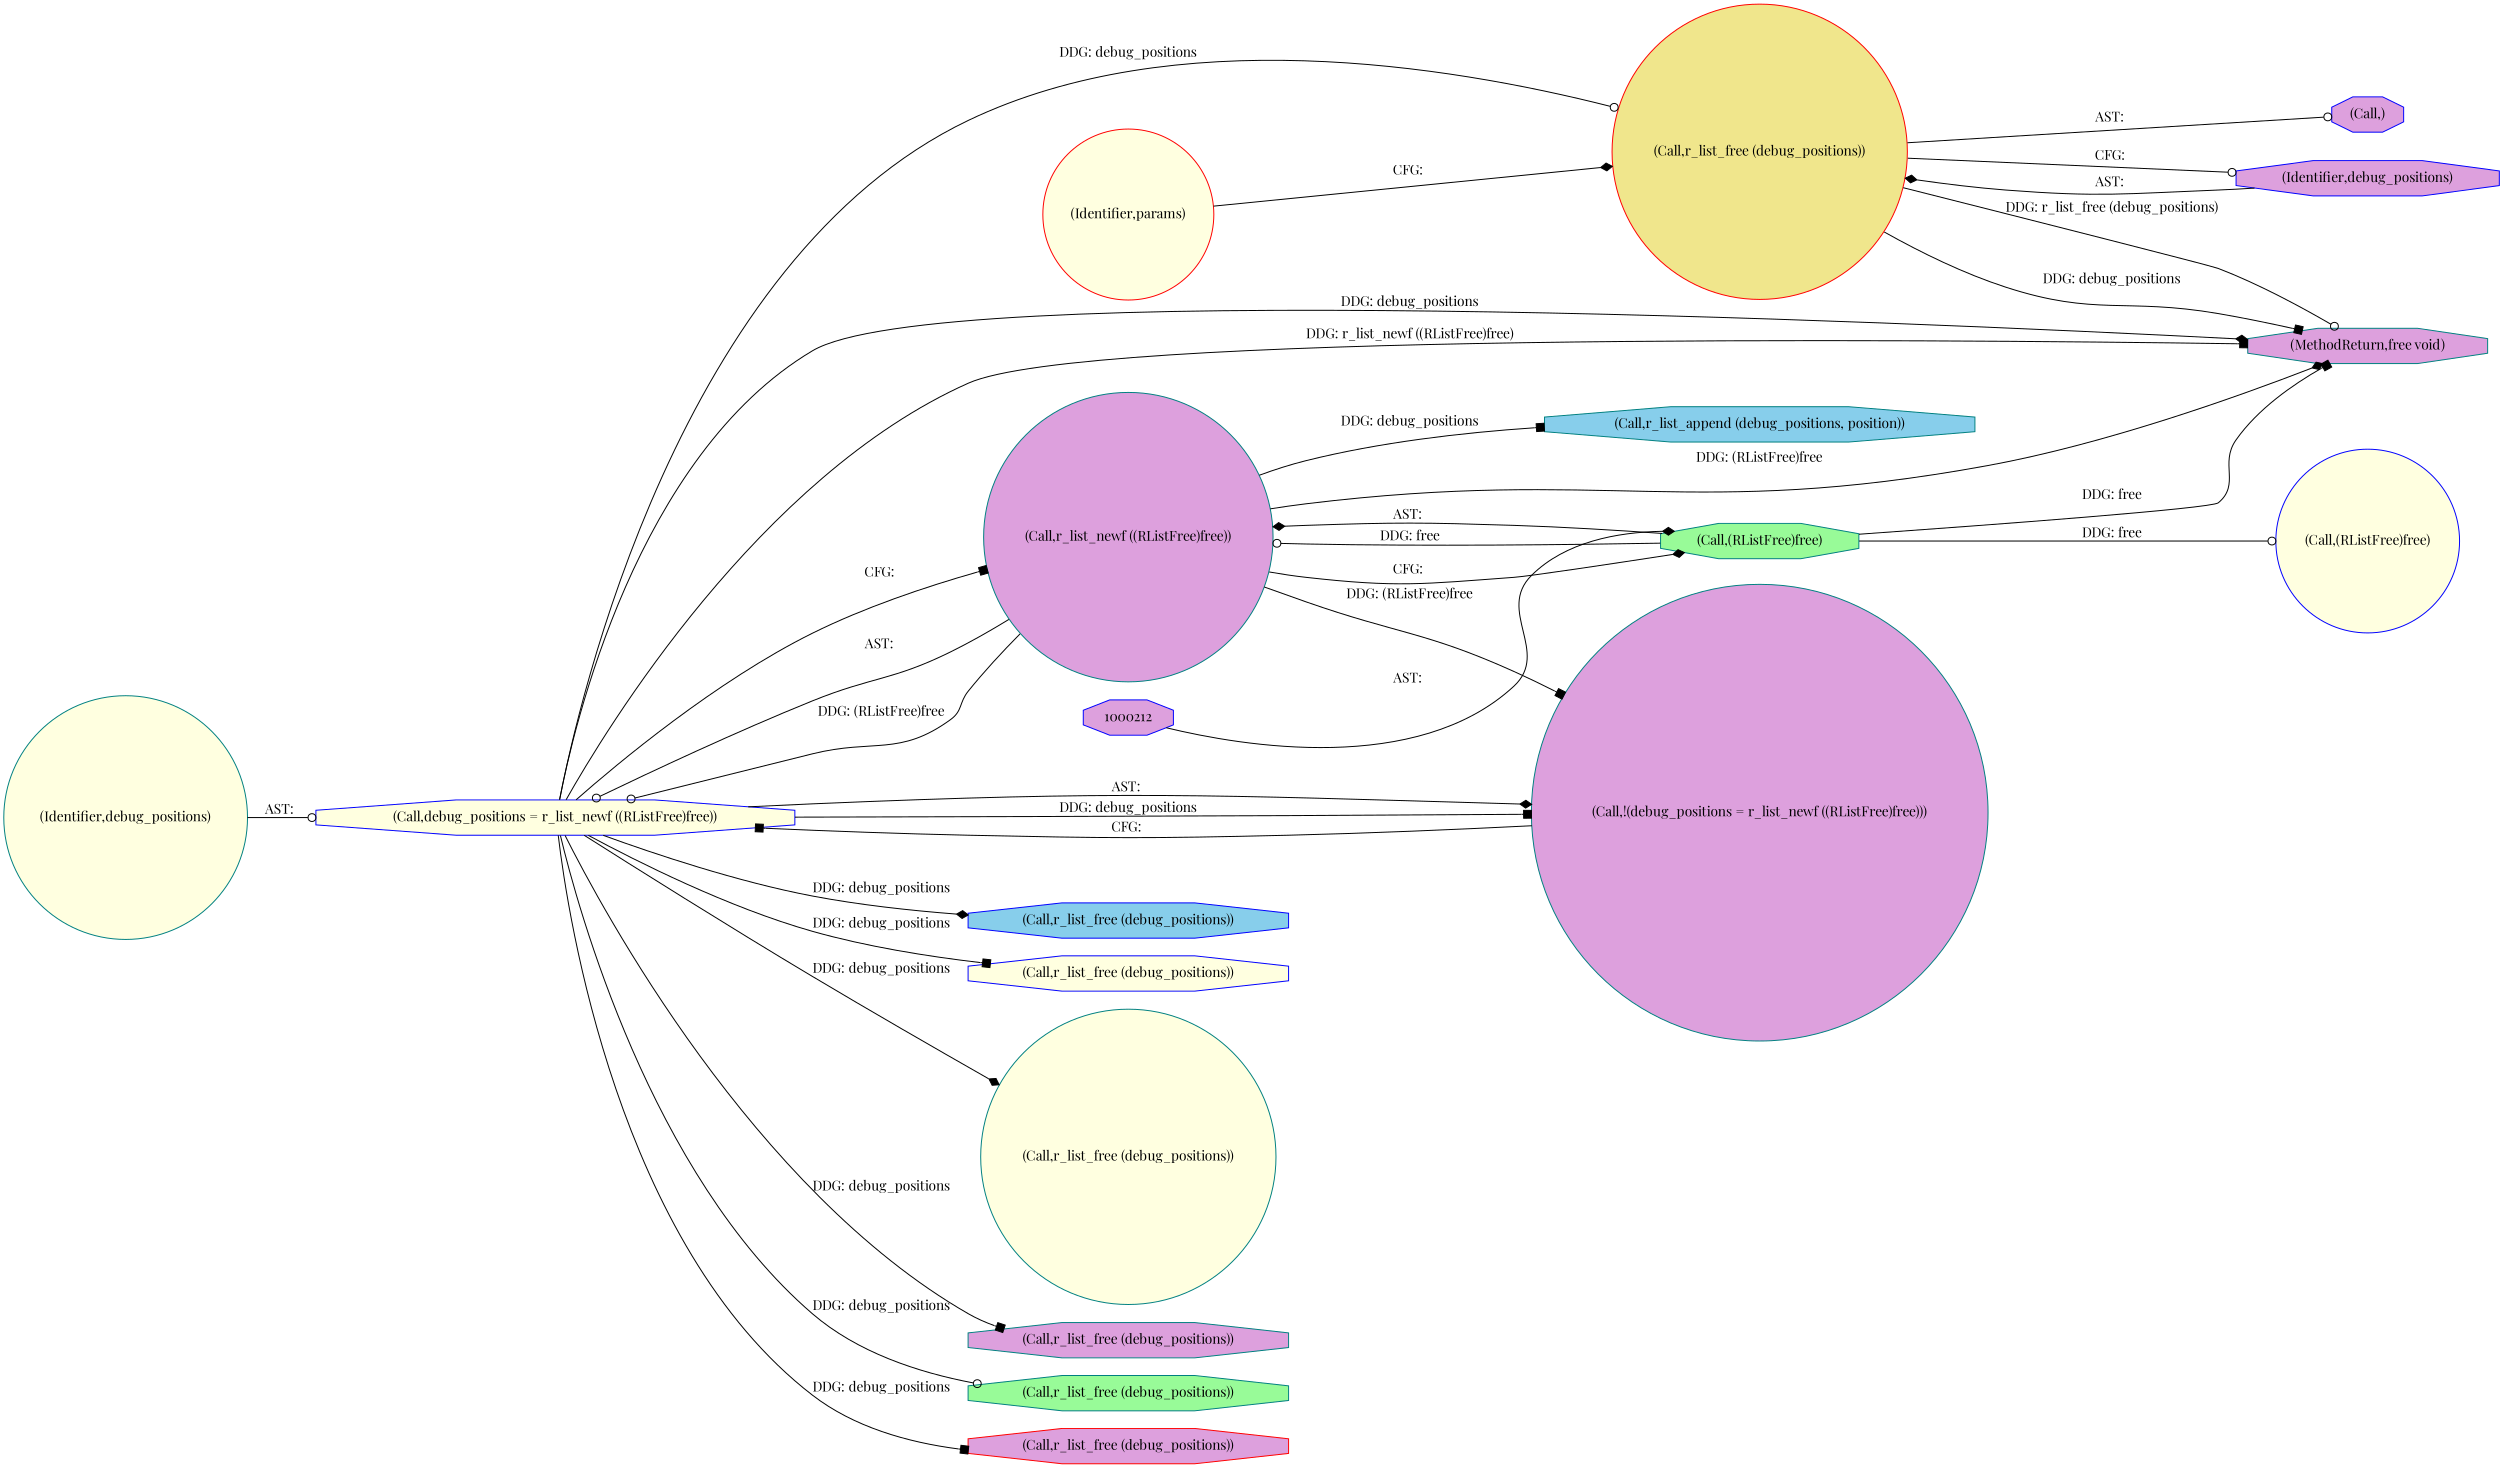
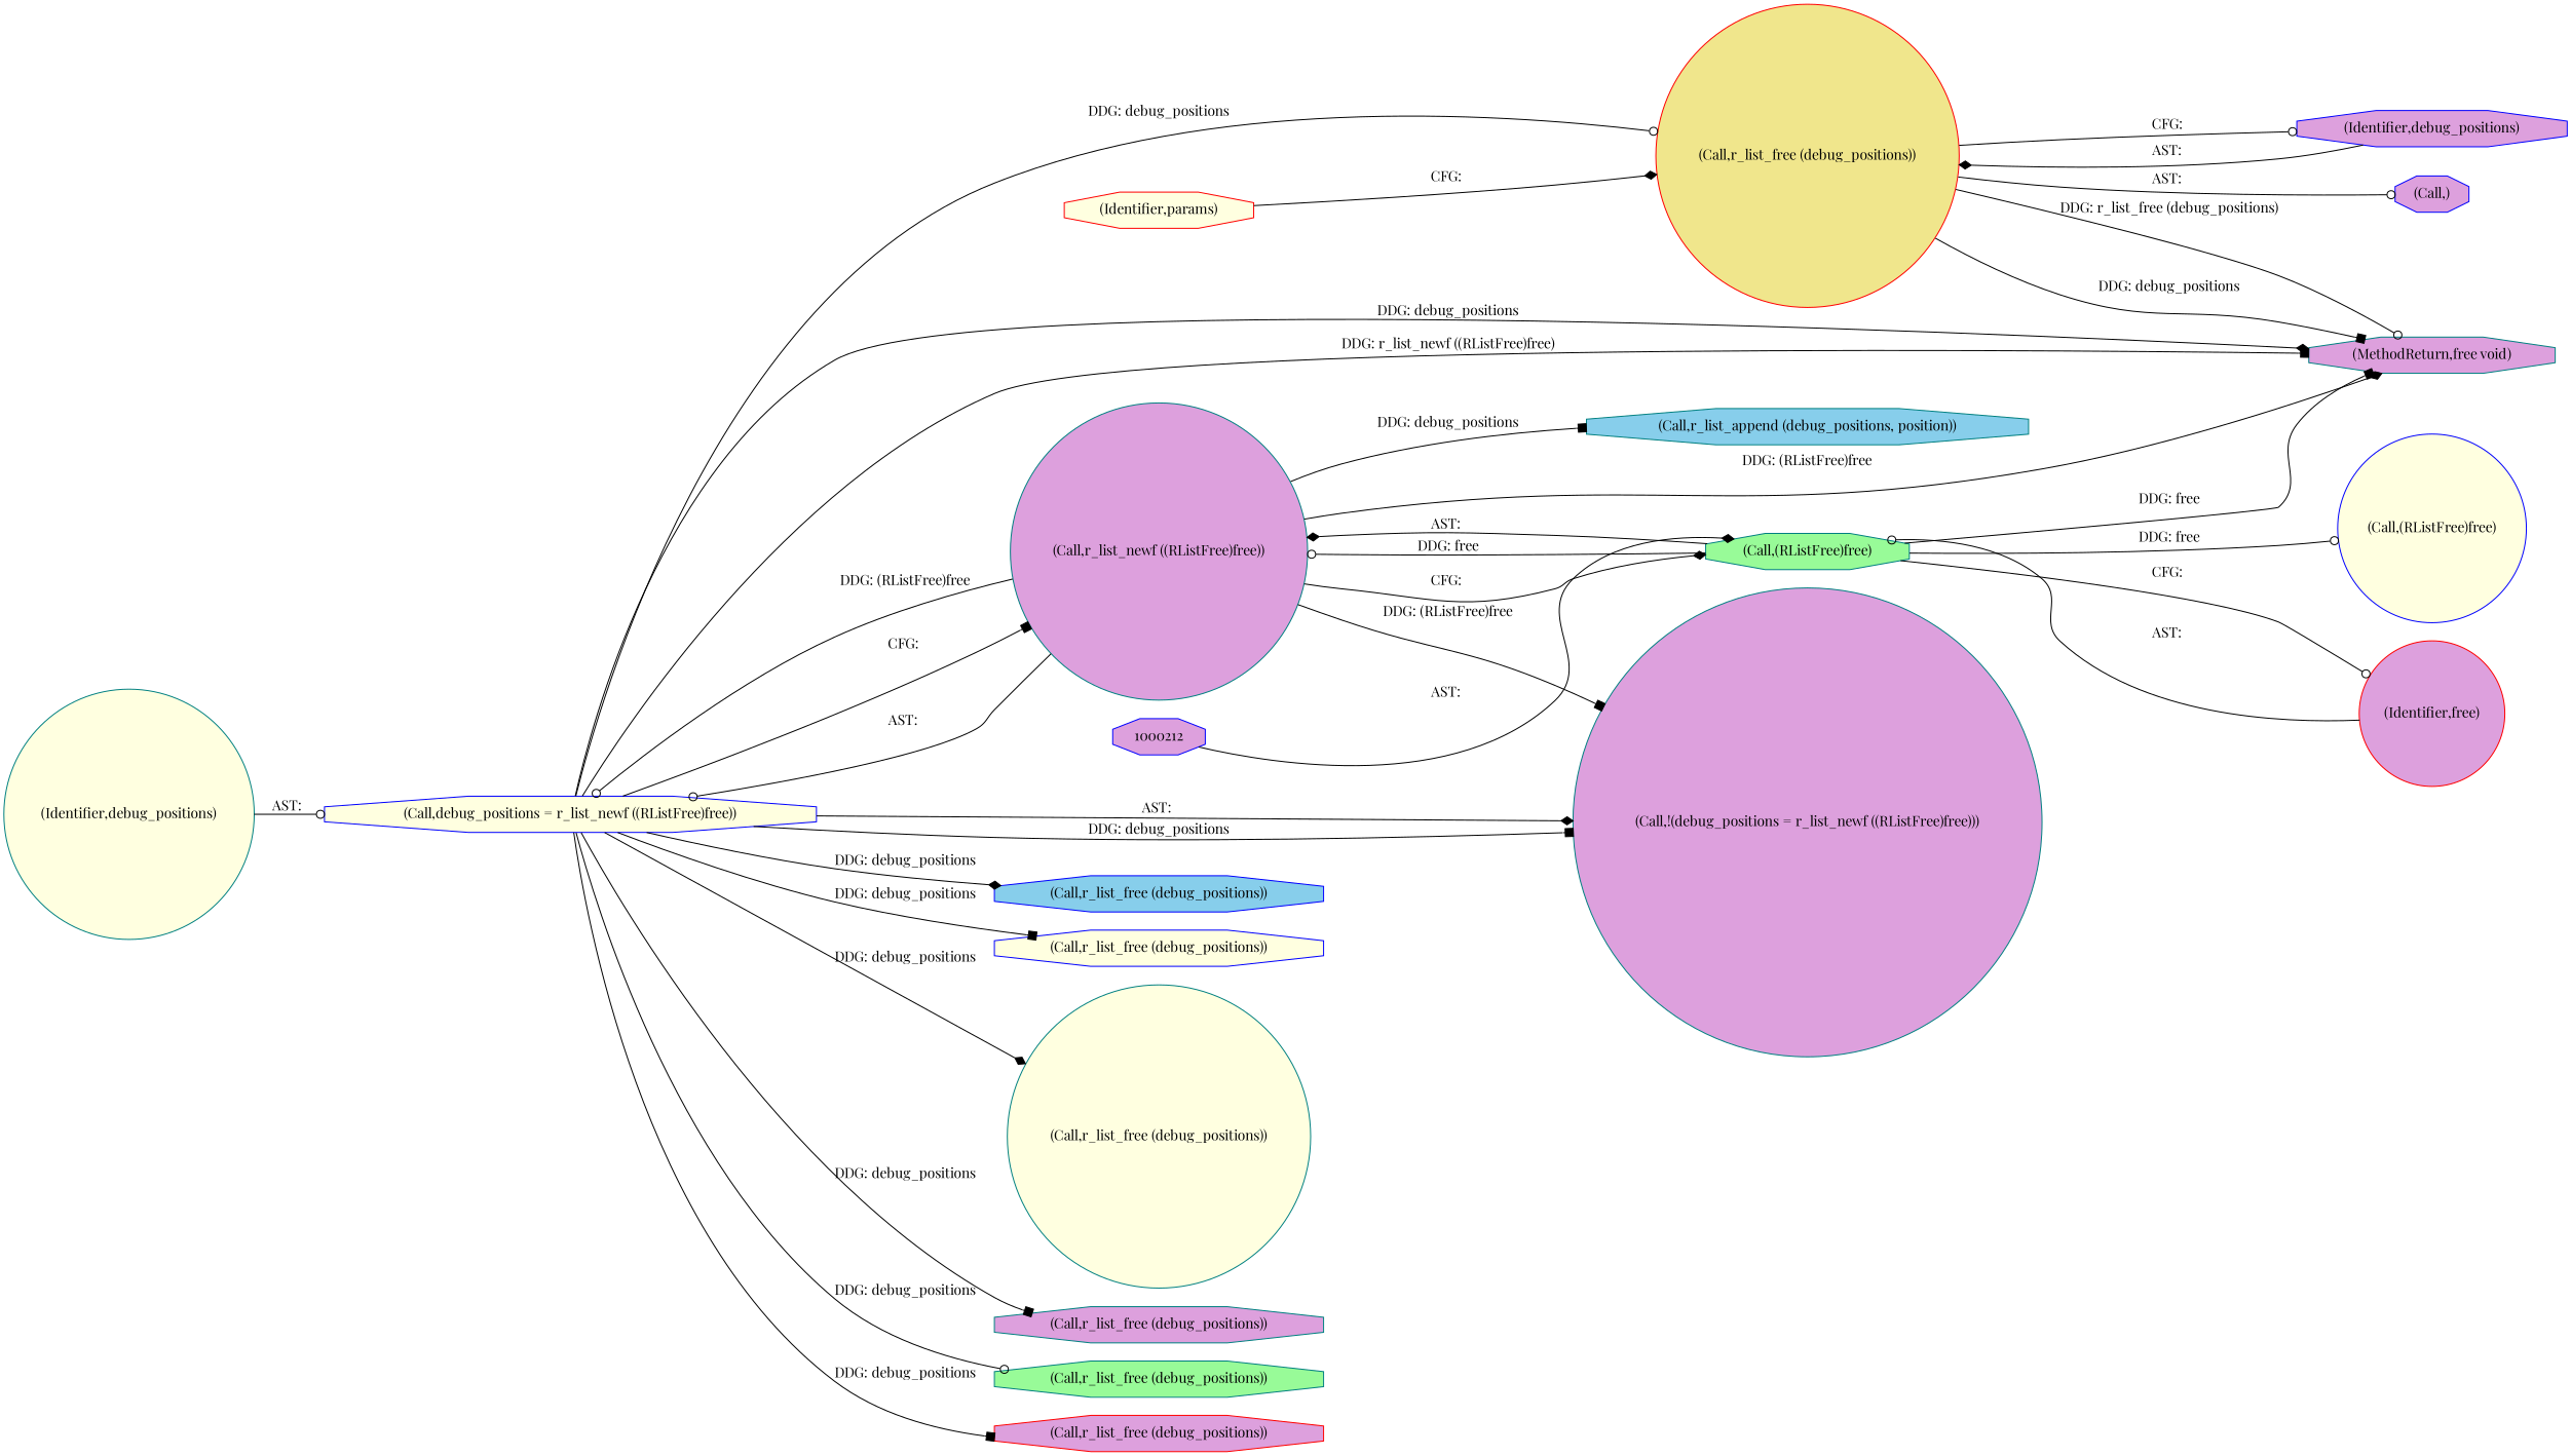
  digraph {
    fontname="Playfair Display"
    rankdir=LR
    node [color=teal fillcolor=plum fontname="Playfair Display" shape=octagon style=filled]
    edge [arrowhead=odot fontname="Playfair Display"]
    n1 [color=red fillcolor=khaki label="(Call,r_list_free (debug_positions))" shape=circle]
    n2 [label="(MethodReturn,free void)"]
    n3 [color=blue label="(Call,)"]
    n4 [color=blue label="(Identifier,debug_positions)"]
    n5 [color=blue fillcolor=lightyellow label="(Call,debug_positions = r_list_newf ((RListFree)free))"]
    n6 [label="(Call,r_list_newf ((RListFree)free))" shape=circle]
    n7 [color=blue fillcolor=skyblue label="(Call,r_list_free (debug_positions))"]
    n8 [color=blue fillcolor=lightyellow label="(Call,r_list_free (debug_positions))"]
    n9 [fillcolor=lightyellow label="(Call,r_list_free (debug_positions))" shape=circle]
    n10 [label="(Call,r_list_free (debug_positions))"]
    n11 [fillcolor=palegreen label="(Call,r_list_free (debug_positions))"]
    n12 [color=red label="(Call,r_list_free (debug_positions))"]
    n13 [label="(Call,!(debug_positions = r_list_newf ((RListFree)free)))" shape=circle]
    n14 [fillcolor=skyblue label="(Call,r_list_append (debug_positions, position))"]
    n15 [fillcolor=palegreen label="(Call,(RListFree)free)"]
+   n16 [color=red label="(Identifier,free)" shape=circle]
    n17 [color=blue fillcolor=lightyellow label="(Call,(RListFree)free)" shape=circle]
    n18 [fillcolor=lightyellow label="(Identifier,debug_positions)" shape=circle]
-   n19 [color=red fillcolor=lightyellow label="(Identifier,params)" shape=circle]
+   n19 [color=red fillcolor=lightyellow label="(Identifier,params)"]
    1000212 [color=blue]
    n1 -> n2 [label="DDG: r_list_free (debug_positions)"]
    n1 -> n2 [arrowhead=box label="DDG: debug_positions"]
    n1 -> n3 [label="AST: "]
    n1 -> n4 [label="CFG: "]
    n4 -> n1 [arrowhead=diamond label="AST: "]
    n5 -> n1 [label="DDG: debug_positions"]
    n5 -> n2 [arrowhead=diamond label="DDG: debug_positions"]
    n5 -> n2 [arrowhead=box label="DDG: r_list_newf ((RListFree)free)"]
    n5 -> n6 [arrowhead=box label="CFG: "]
    n5 -> n7 [arrowhead=diamond label="DDG: debug_positions"]
    n5 -> n8 [arrowhead=box label="DDG: debug_positions"]
    n5 -> n9 [arrowhead=diamond label="DDG: debug_positions"]
    n5 -> n10 [arrowhead=box label="DDG: debug_positions"]
    n5 -> n11 [label="DDG: debug_positions"]
    n5 -> n12 [arrowhead=box label="DDG: debug_positions"]
    n5 -> n13 [arrowhead=diamond label="AST: "]
    n5 -> n13 [arrowhead=box label="DDG: debug_positions"]
    n6 -> n2 [arrowhead=diamond label="DDG: (RListFree)free"]
    n6 -> n5 [label="AST: "]
    n6 -> n5 [label="DDG: (RListFree)free"]
    n6 -> n13 [arrowhead=box label="DDG: (RListFree)free"]
    n6 -> n14 [arrowhead=box label="DDG: debug_positions"]
    n6 -> n15 [arrowhead=diamond label="CFG: "]
-   n13 -> n5 [arrowhead=box label="CFG: "]
    n15 -> n2 [arrowhead=box label="DDG: free"]
    n15 -> n6 [arrowhead=diamond label="AST: "]
    n15 -> n6 [label="DDG: free"]
+   n15 -> n16 [label="CFG: "]
    n15 -> n17 [label="DDG: free"]
+   n16 -> n15 [label="AST: "]
    n18 -> n5 [label="AST: "]
    n19 -> n1 [arrowhead=diamond label="CFG: "]
    1000212 -> n15 [arrowhead=diamond label="AST: "]
  }
